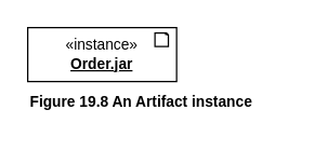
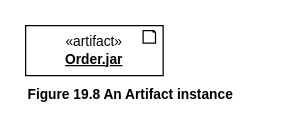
  <mxCell id="0" />
  <mxCell id="1" parent="0" />
  <mxCell id="2" value="" style="group" vertex="1" connectable="0" parent="1"><mxGeometry x="20" y="20" width="110" height="40" as="geometry" /></mxCell>
- <mxCell id="3" value="«instance»&lt;br&gt;&lt;b&gt;&lt;u&gt;Order.jar&lt;/u&gt;&lt;/b&gt;" style="html=1;align=center;verticalAlign=middle;dashed=0;whiteSpace=wrap;fontFamily=Helvetica;fontSize=11;fontColor=default;" vertex="1" parent="2"><mxGeometry width="110" height="40" as="geometry" /></mxCell>
+ <mxCell id="3" value="«artifact»&lt;br&gt;&lt;b&gt;&lt;u&gt;Order.jar&lt;/u&gt;&lt;/b&gt;" style="html=1;align=center;verticalAlign=middle;dashed=0;whiteSpace=wrap;fontFamily=Helvetica;fontSize=11;fontColor=default;" vertex="1" parent="2"><mxGeometry width="110" height="40" as="geometry" /></mxCell>
  <mxCell id="4" value="" style="whiteSpace=wrap;html=1;shape=mxgraph.basic.document;fontFamily=Helvetica;fontSize=11;fontColor=default;" vertex="1" parent="2"><mxGeometry x="94" y="4" width="10" height="10" as="geometry" /></mxCell>
  <mxCell id="5" value="&lt;b&gt;Figure 19.8 An Artifact instance&lt;/b&gt;" style="text;html=1;align=left;verticalAlign=middle;resizable=0;points=[];autosize=1;strokeColor=none;fillColor=none;fontSize=11;fontFamily=Helvetica;fontColor=default;" vertex="1" parent="1"><mxGeometry x="20" y="60" width="190" height="30" as="geometry" /></mxCell>
